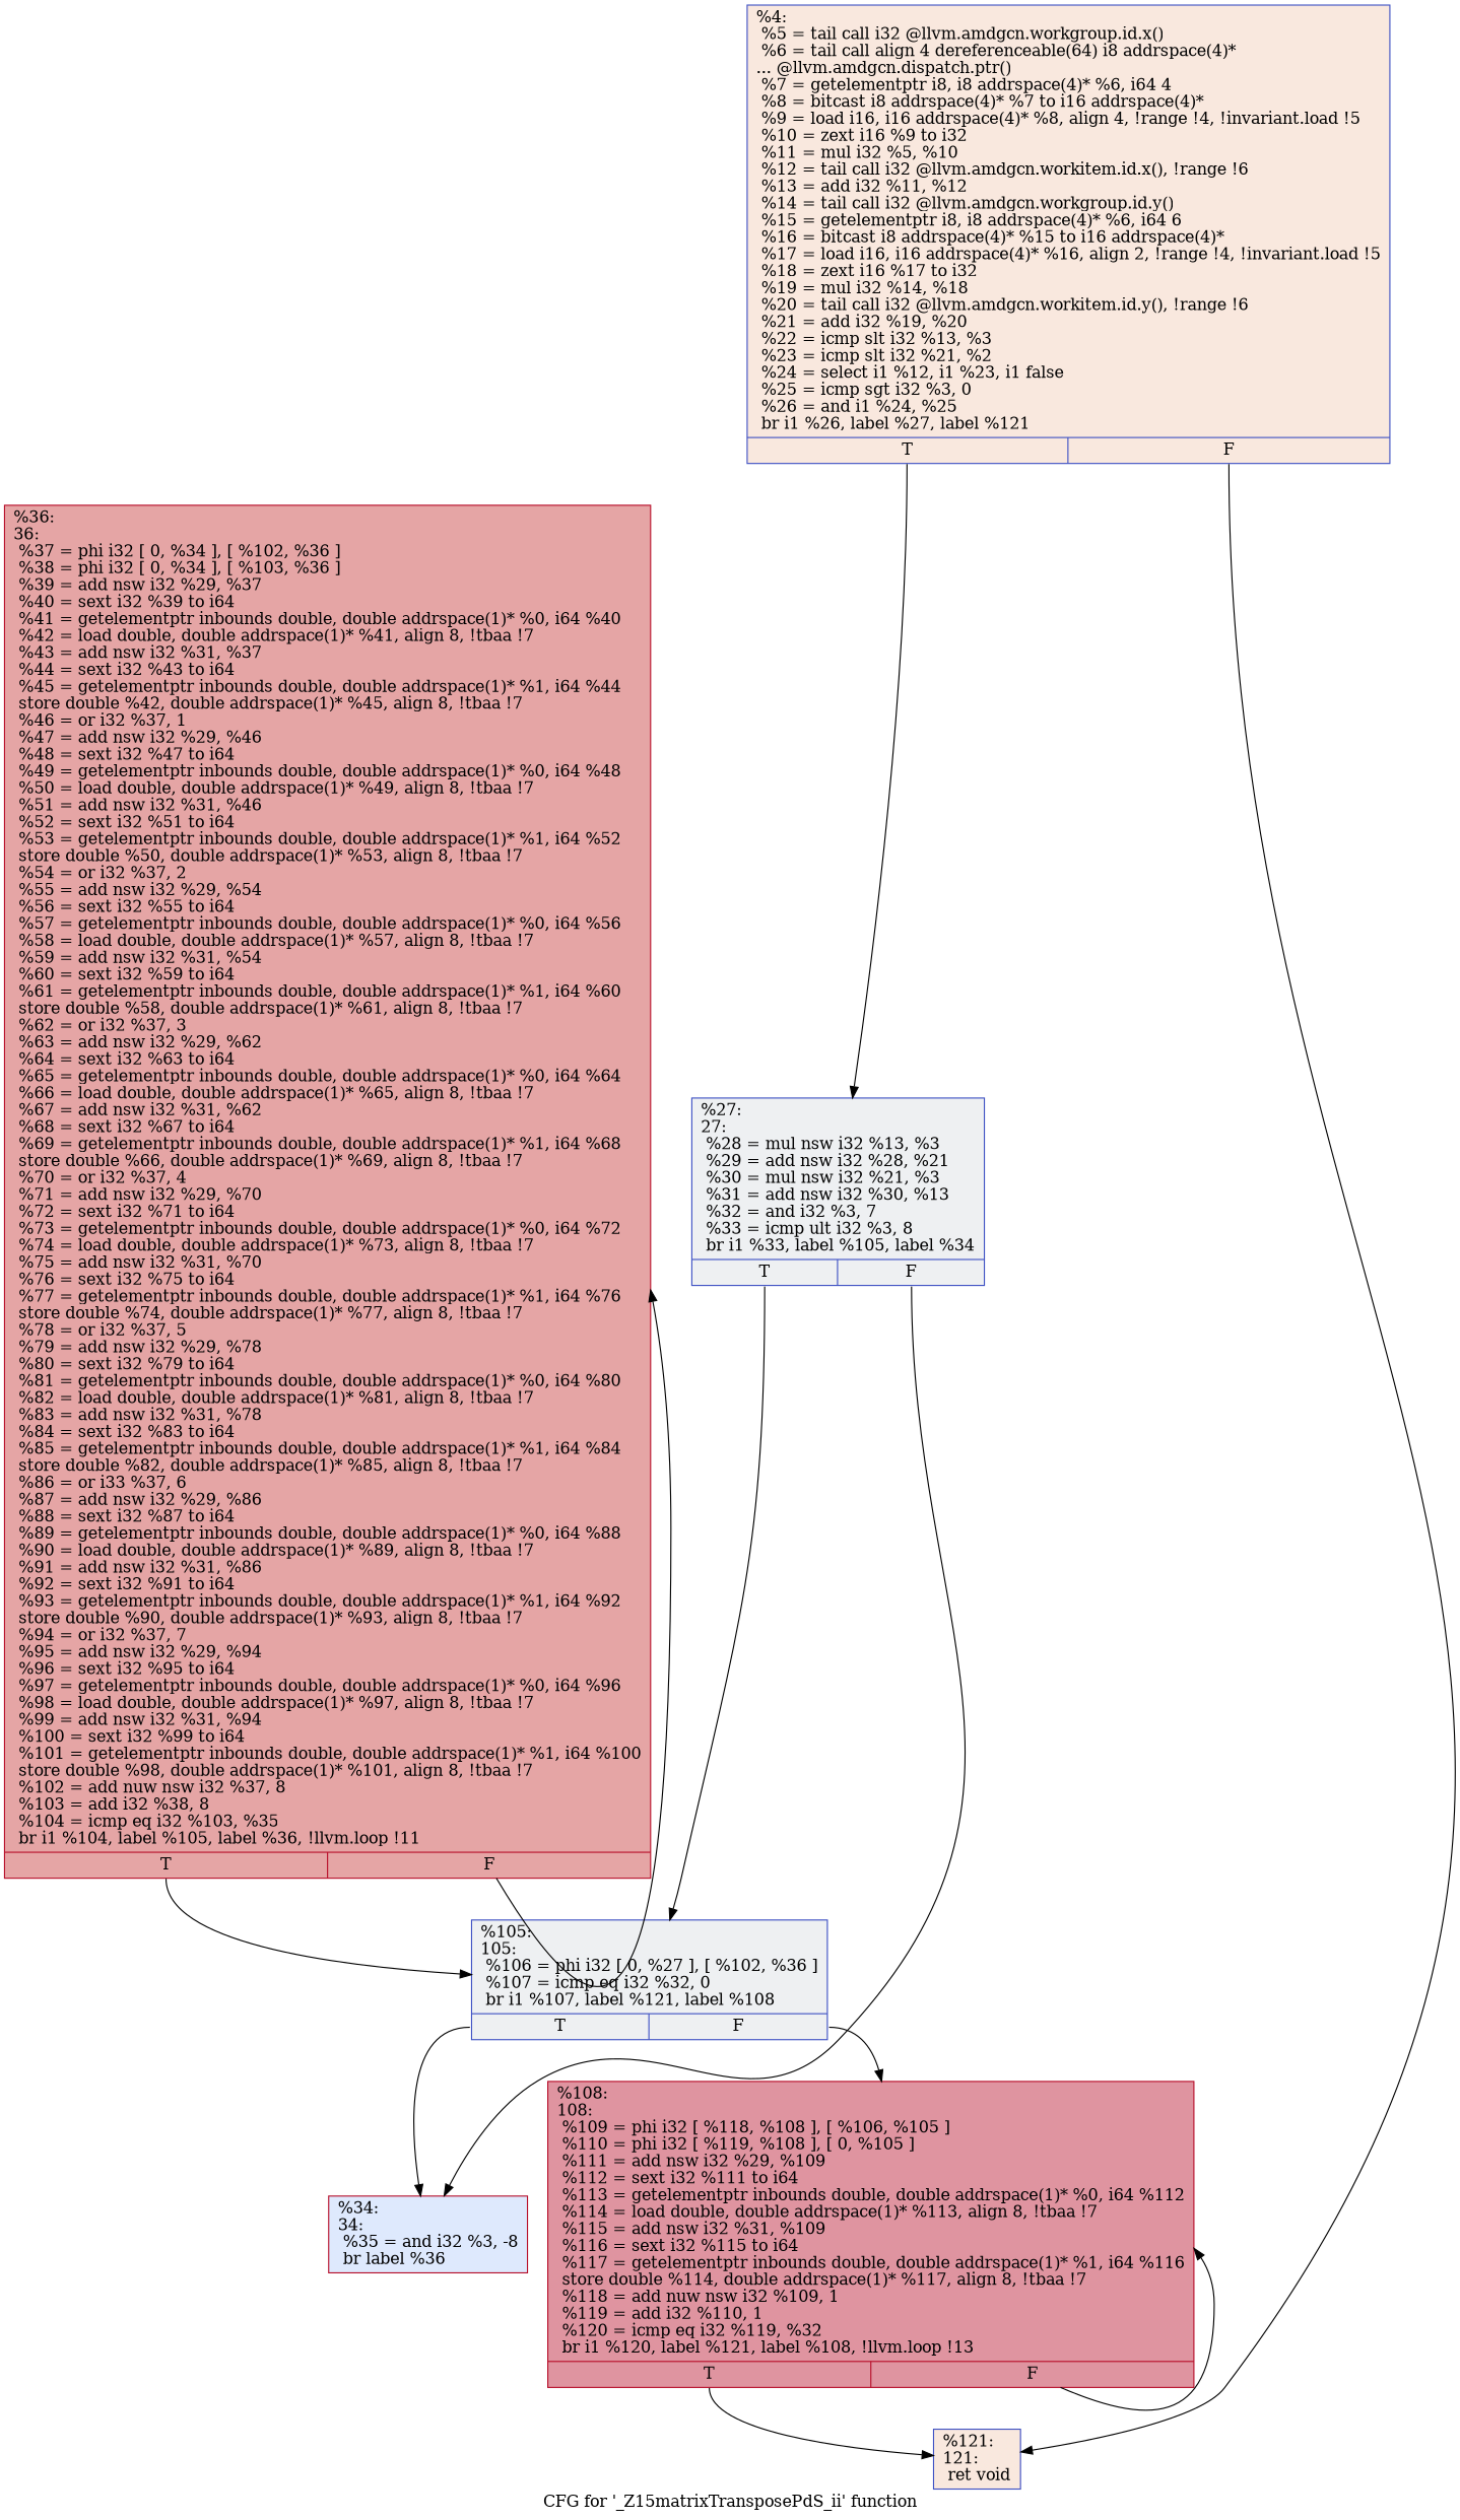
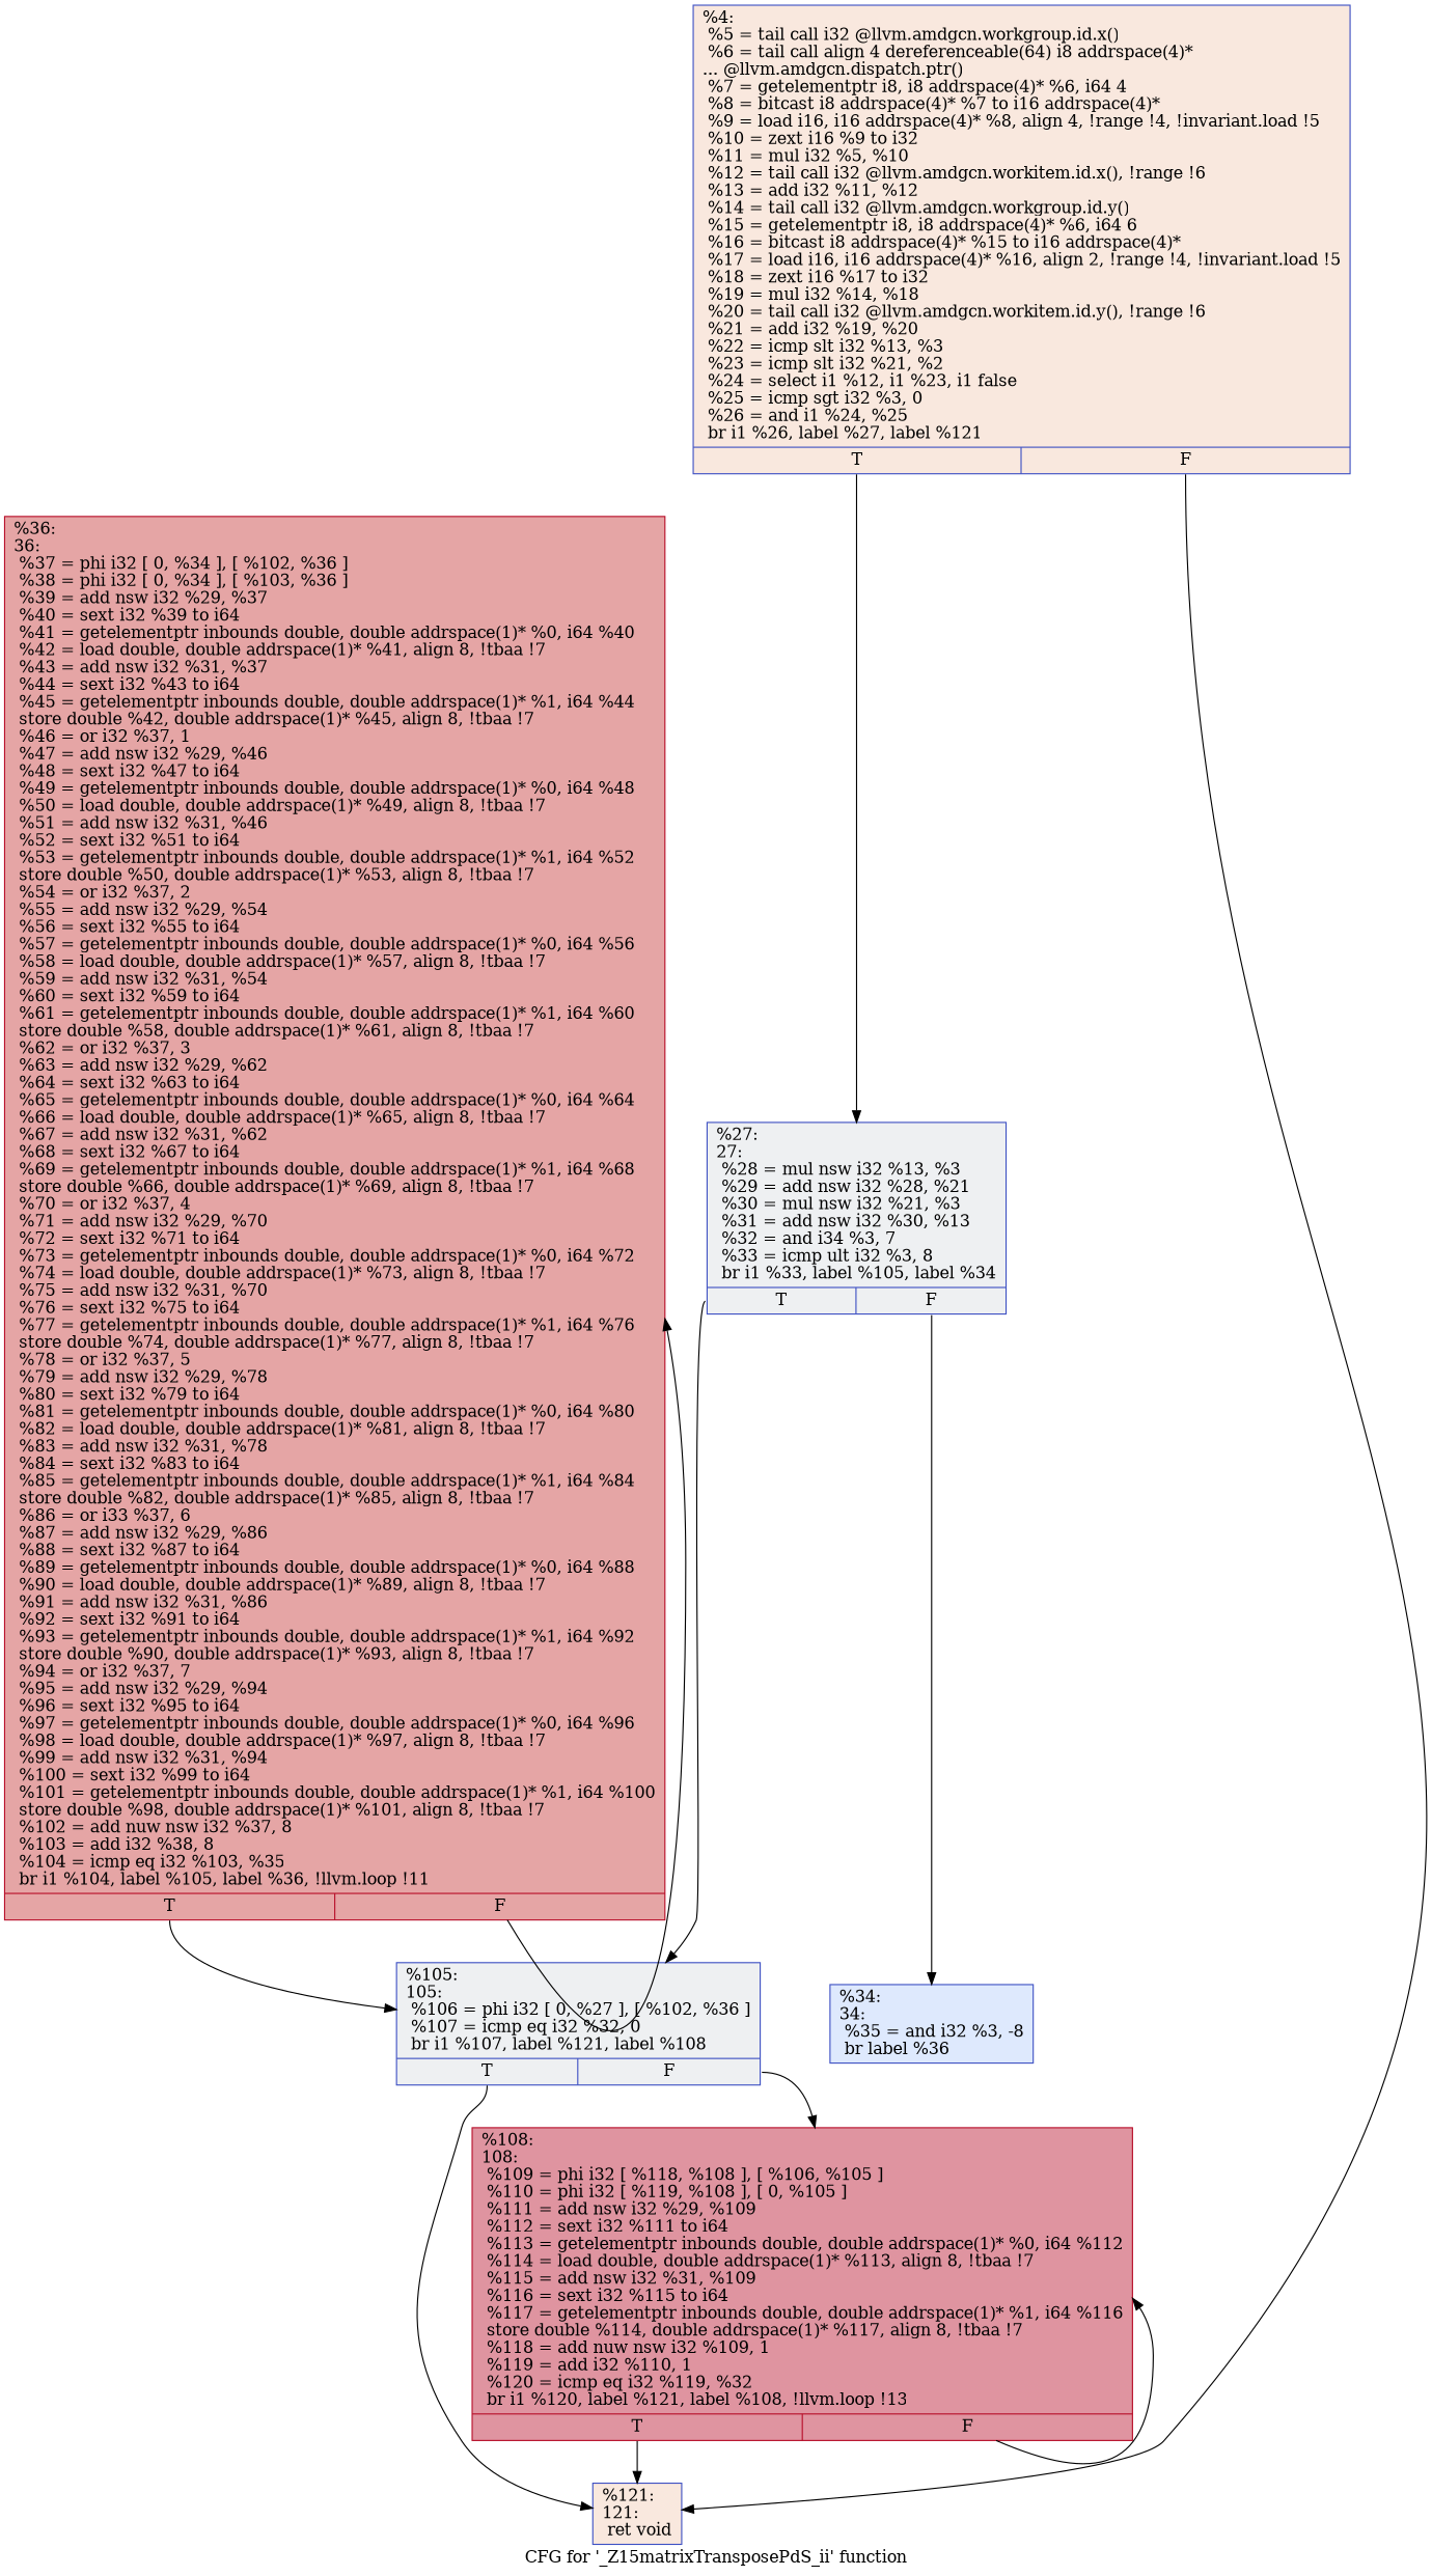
  digraph {
    label="CFG for '_Z15matrixTransposePdS_ii' function"
    node [color="#3d50c3ff" fillcolor="#f2cab570" shape=record style=filled]
    edge [tailport=s0]
    n1 [label="{%4:\l  %5 = tail call i32 @llvm.amdgcn.workgroup.id.x()\l  %6 = tail call align 4 dereferenceable(64) i8 addrspace(4)*\l... @llvm.amdgcn.dispatch.ptr()\l  %7 = getelementptr i8, i8 addrspace(4)* %6, i64 4\l  %8 = bitcast i8 addrspace(4)* %7 to i16 addrspace(4)*\l  %9 = load i16, i16 addrspace(4)* %8, align 4, !range !4, !invariant.load !5\l  %10 = zext i16 %9 to i32\l  %11 = mul i32 %5, %10\l  %12 = tail call i32 @llvm.amdgcn.workitem.id.x(), !range !6\l  %13 = add i32 %11, %12\l  %14 = tail call i32 @llvm.amdgcn.workgroup.id.y()\l  %15 = getelementptr i8, i8 addrspace(4)* %6, i64 6\l  %16 = bitcast i8 addrspace(4)* %15 to i16 addrspace(4)*\l  %17 = load i16, i16 addrspace(4)* %16, align 2, !range !4, !invariant.load !5\l  %18 = zext i16 %17 to i32\l  %19 = mul i32 %14, %18\l  %20 = tail call i32 @llvm.amdgcn.workitem.id.y(), !range !6\l  %21 = add i32 %19, %20\l  %22 = icmp slt i32 %13, %3\l  %23 = icmp slt i32 %21, %2\l  %24 = select i1 %12, i1 %23, i1 false\l  %25 = icmp sgt i32 %3, 0\l  %26 = and i1 %24, %25\l  br i1 %26, label %27, label %121\l|{<s0>T|<s1>F}}"]
-   n2 [fillcolor="#d9dce170" label="{%27:\l27:                                               \l  %28 = mul nsw i32 %13, %3\l  %29 = add nsw i32 %28, %21\l  %30 = mul nsw i32 %21, %3\l  %31 = add nsw i32 %30, %13\l  %32 = and i32 %3, 7\l  %33 = icmp ult i32 %3, 8\l  br i1 %33, label %105, label %34\l|{<s0>T|<s1>F}}"]
+   n2 [fillcolor="#d9dce170" label="{%27:\l27:                                               \l  %28 = mul nsw i32 %13, %3\l  %29 = add nsw i32 %28, %21\l  %30 = mul nsw i32 %21, %3\l  %31 = add nsw i32 %30, %13\l  %32 = and i34 %3, 7\l  %33 = icmp ult i32 %3, 8\l  br i1 %33, label %105, label %34\l|{<s0>T|<s1>F}}"]
    n3 [label="{%121:\l121:                                              \l  ret void\l}"]
    n4 [fillcolor="#d9dce170" label="{%105:\l105:                                              \l  %106 = phi i32 [ 0, %27 ], [ %102, %36 ]\l  %107 = icmp eq i32 %32, 0\l  br i1 %107, label %121, label %108\l|{<s0>T|<s1>F}}"]
-   n5 [color="#b70d28ff" fillcolor="#b5cdfa70" label="{%34:\l34:                                               \l  %35 = and i32 %3, -8\l  br label %36\l}"]
+   n5 [fillcolor="#b5cdfa70" label="{%34:\l34:                                               \l  %35 = and i32 %3, -8\l  br label %36\l}"]
    n6 [color="#b70d28ff" fillcolor="#b70d2870" label="{%108:\l108:                                              \l  %109 = phi i32 [ %118, %108 ], [ %106, %105 ]\l  %110 = phi i32 [ %119, %108 ], [ 0, %105 ]\l  %111 = add nsw i32 %29, %109\l  %112 = sext i32 %111 to i64\l  %113 = getelementptr inbounds double, double addrspace(1)* %0, i64 %112\l  %114 = load double, double addrspace(1)* %113, align 8, !tbaa !7\l  %115 = add nsw i32 %31, %109\l  %116 = sext i32 %115 to i64\l  %117 = getelementptr inbounds double, double addrspace(1)* %1, i64 %116\l  store double %114, double addrspace(1)* %117, align 8, !tbaa !7\l  %118 = add nuw nsw i32 %109, 1\l  %119 = add i32 %110, 1\l  %120 = icmp eq i32 %119, %32\l  br i1 %120, label %121, label %108, !llvm.loop !13\l|{<s0>T|<s1>F}}"]
    n7 [color="#b70d28ff" fillcolor="#c5333470" label="{%36:\l36:                                               \l  %37 = phi i32 [ 0, %34 ], [ %102, %36 ]\l  %38 = phi i32 [ 0, %34 ], [ %103, %36 ]\l  %39 = add nsw i32 %29, %37\l  %40 = sext i32 %39 to i64\l  %41 = getelementptr inbounds double, double addrspace(1)* %0, i64 %40\l  %42 = load double, double addrspace(1)* %41, align 8, !tbaa !7\l  %43 = add nsw i32 %31, %37\l  %44 = sext i32 %43 to i64\l  %45 = getelementptr inbounds double, double addrspace(1)* %1, i64 %44\l  store double %42, double addrspace(1)* %45, align 8, !tbaa !7\l  %46 = or i32 %37, 1\l  %47 = add nsw i32 %29, %46\l  %48 = sext i32 %47 to i64\l  %49 = getelementptr inbounds double, double addrspace(1)* %0, i64 %48\l  %50 = load double, double addrspace(1)* %49, align 8, !tbaa !7\l  %51 = add nsw i32 %31, %46\l  %52 = sext i32 %51 to i64\l  %53 = getelementptr inbounds double, double addrspace(1)* %1, i64 %52\l  store double %50, double addrspace(1)* %53, align 8, !tbaa !7\l  %54 = or i32 %37, 2\l  %55 = add nsw i32 %29, %54\l  %56 = sext i32 %55 to i64\l  %57 = getelementptr inbounds double, double addrspace(1)* %0, i64 %56\l  %58 = load double, double addrspace(1)* %57, align 8, !tbaa !7\l  %59 = add nsw i32 %31, %54\l  %60 = sext i32 %59 to i64\l  %61 = getelementptr inbounds double, double addrspace(1)* %1, i64 %60\l  store double %58, double addrspace(1)* %61, align 8, !tbaa !7\l  %62 = or i32 %37, 3\l  %63 = add nsw i32 %29, %62\l  %64 = sext i32 %63 to i64\l  %65 = getelementptr inbounds double, double addrspace(1)* %0, i64 %64\l  %66 = load double, double addrspace(1)* %65, align 8, !tbaa !7\l  %67 = add nsw i32 %31, %62\l  %68 = sext i32 %67 to i64\l  %69 = getelementptr inbounds double, double addrspace(1)* %1, i64 %68\l  store double %66, double addrspace(1)* %69, align 8, !tbaa !7\l  %70 = or i32 %37, 4\l  %71 = add nsw i32 %29, %70\l  %72 = sext i32 %71 to i64\l  %73 = getelementptr inbounds double, double addrspace(1)* %0, i64 %72\l  %74 = load double, double addrspace(1)* %73, align 8, !tbaa !7\l  %75 = add nsw i32 %31, %70\l  %76 = sext i32 %75 to i64\l  %77 = getelementptr inbounds double, double addrspace(1)* %1, i64 %76\l  store double %74, double addrspace(1)* %77, align 8, !tbaa !7\l  %78 = or i32 %37, 5\l  %79 = add nsw i32 %29, %78\l  %80 = sext i32 %79 to i64\l  %81 = getelementptr inbounds double, double addrspace(1)* %0, i64 %80\l  %82 = load double, double addrspace(1)* %81, align 8, !tbaa !7\l  %83 = add nsw i32 %31, %78\l  %84 = sext i32 %83 to i64\l  %85 = getelementptr inbounds double, double addrspace(1)* %1, i64 %84\l  store double %82, double addrspace(1)* %85, align 8, !tbaa !7\l  %86 = or i33 %37, 6\l  %87 = add nsw i32 %29, %86\l  %88 = sext i32 %87 to i64\l  %89 = getelementptr inbounds double, double addrspace(1)* %0, i64 %88\l  %90 = load double, double addrspace(1)* %89, align 8, !tbaa !7\l  %91 = add nsw i32 %31, %86\l  %92 = sext i32 %91 to i64\l  %93 = getelementptr inbounds double, double addrspace(1)* %1, i64 %92\l  store double %90, double addrspace(1)* %93, align 8, !tbaa !7\l  %94 = or i32 %37, 7\l  %95 = add nsw i32 %29, %94\l  %96 = sext i32 %95 to i64\l  %97 = getelementptr inbounds double, double addrspace(1)* %0, i64 %96\l  %98 = load double, double addrspace(1)* %97, align 8, !tbaa !7\l  %99 = add nsw i32 %31, %94\l  %100 = sext i32 %99 to i64\l  %101 = getelementptr inbounds double, double addrspace(1)* %1, i64 %100\l  store double %98, double addrspace(1)* %101, align 8, !tbaa !7\l  %102 = add nuw nsw i32 %37, 8\l  %103 = add i32 %38, 8\l  %104 = icmp eq i32 %103, %35\l  br i1 %104, label %105, label %36, !llvm.loop !11\l|{<s0>T|<s1>F}}"]
    n1 -> n2
    n1 -> n3 [tailport=s1]
    n2 -> n4
    n2 -> n5 [tailport=s1]
-   n4 -> n5
+   n4 -> n3
    n4 -> n6 [tailport=s1]
    n6 -> n3
    n6 -> n6 [tailport=s1]
    n7 -> n4
    n7 -> n7 [tailport=s1]
  }
